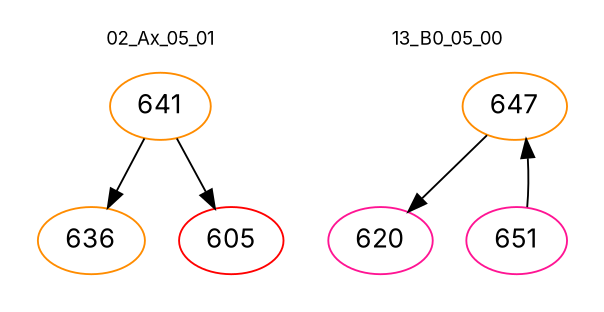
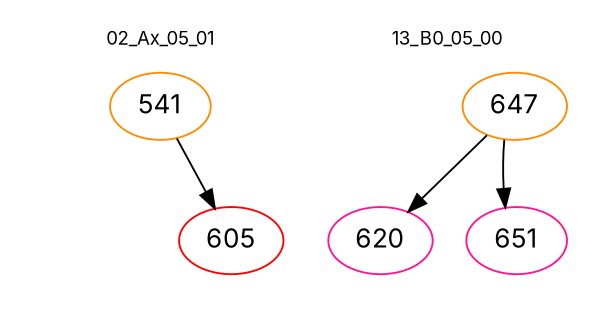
  digraph {
    fontname=Inter
    node [color=darkorange fontname=Inter]
    edge [color=black fontname=Inter]
-   n1 [label=641]
-   n2 [label=636]
+   n1 [label=541]
    n3 [color=red label=605]
    n4 [label=647]
    n5 [color=deeppink label=620]
    n6 [color=deeppink label=651]
    subgraph cluster_1 {
      color=white
      fontsize=10
      label="02_Ax_05_01"
      n1
-     n2
      n3
    }
    subgraph cluster_2 {
      color=white
      fontsize=10
      label="13_B0_05_00"
      n4
      n5
      n6
    }
-   n1 -> n2
    n1 -> n3
    n4 -> n5
-   n6 -> n4
+   n4 -> n6
  }
